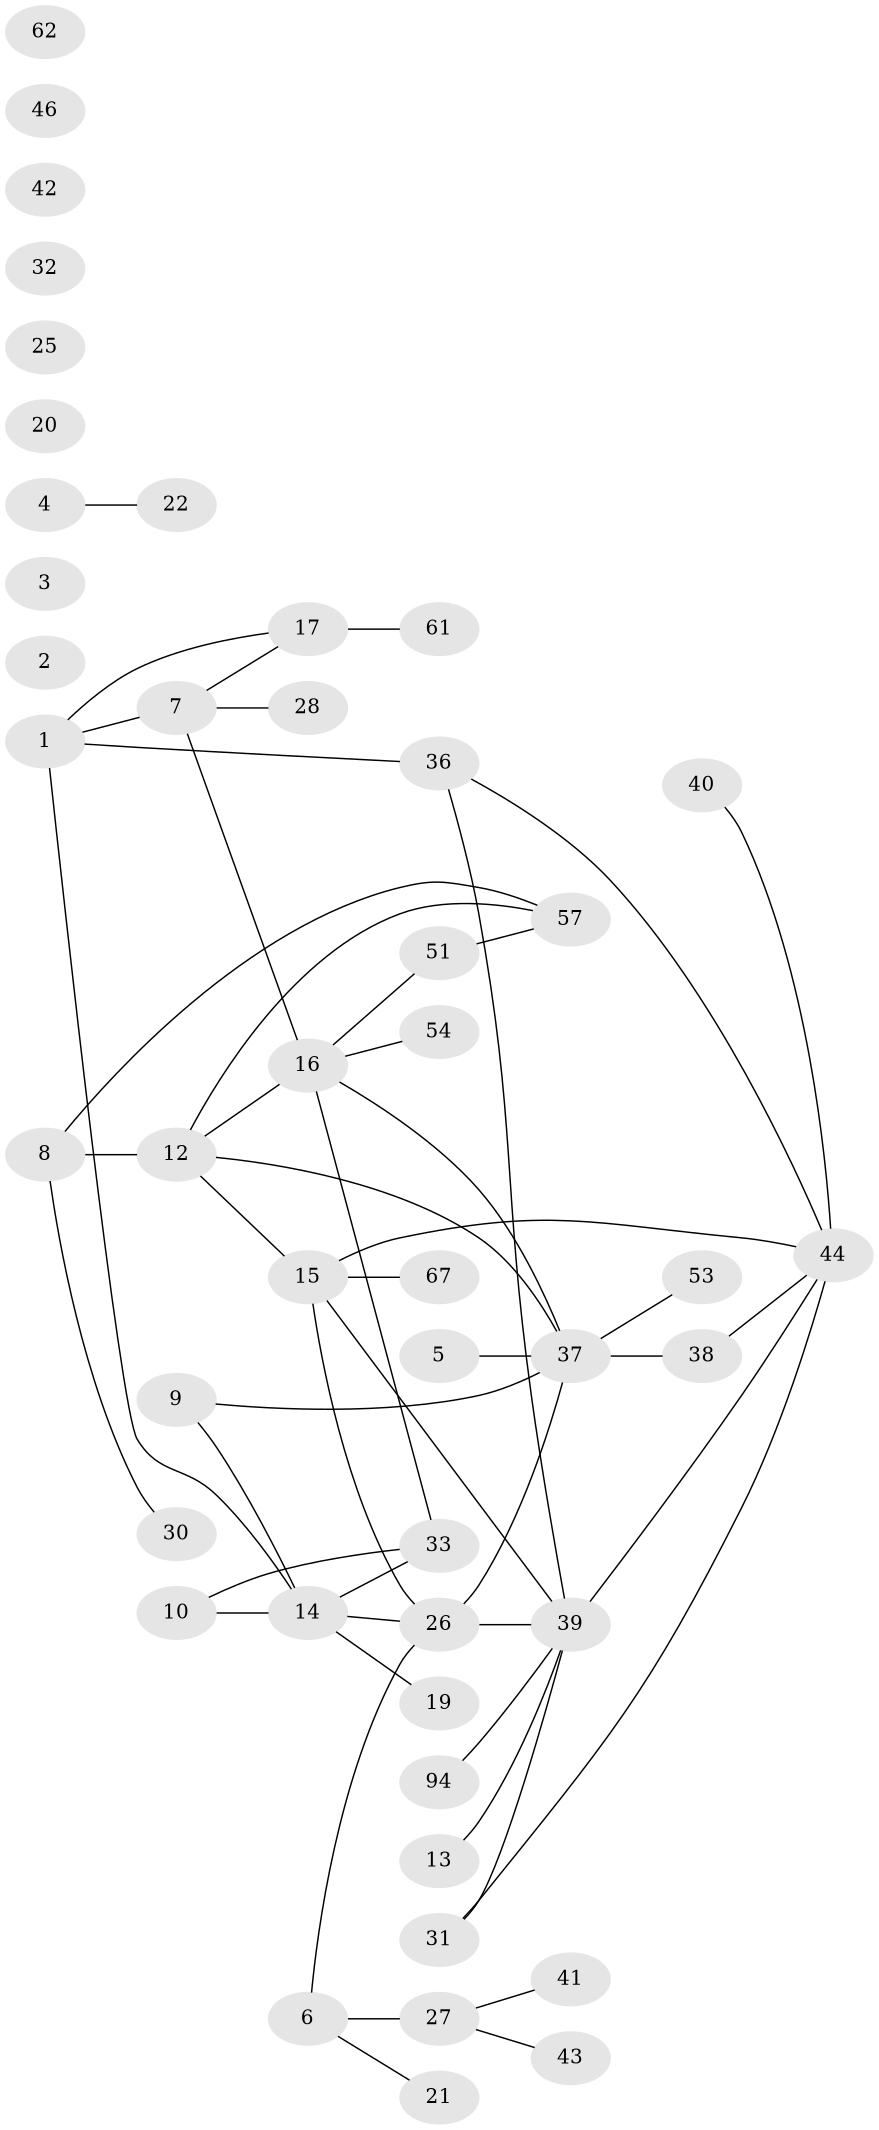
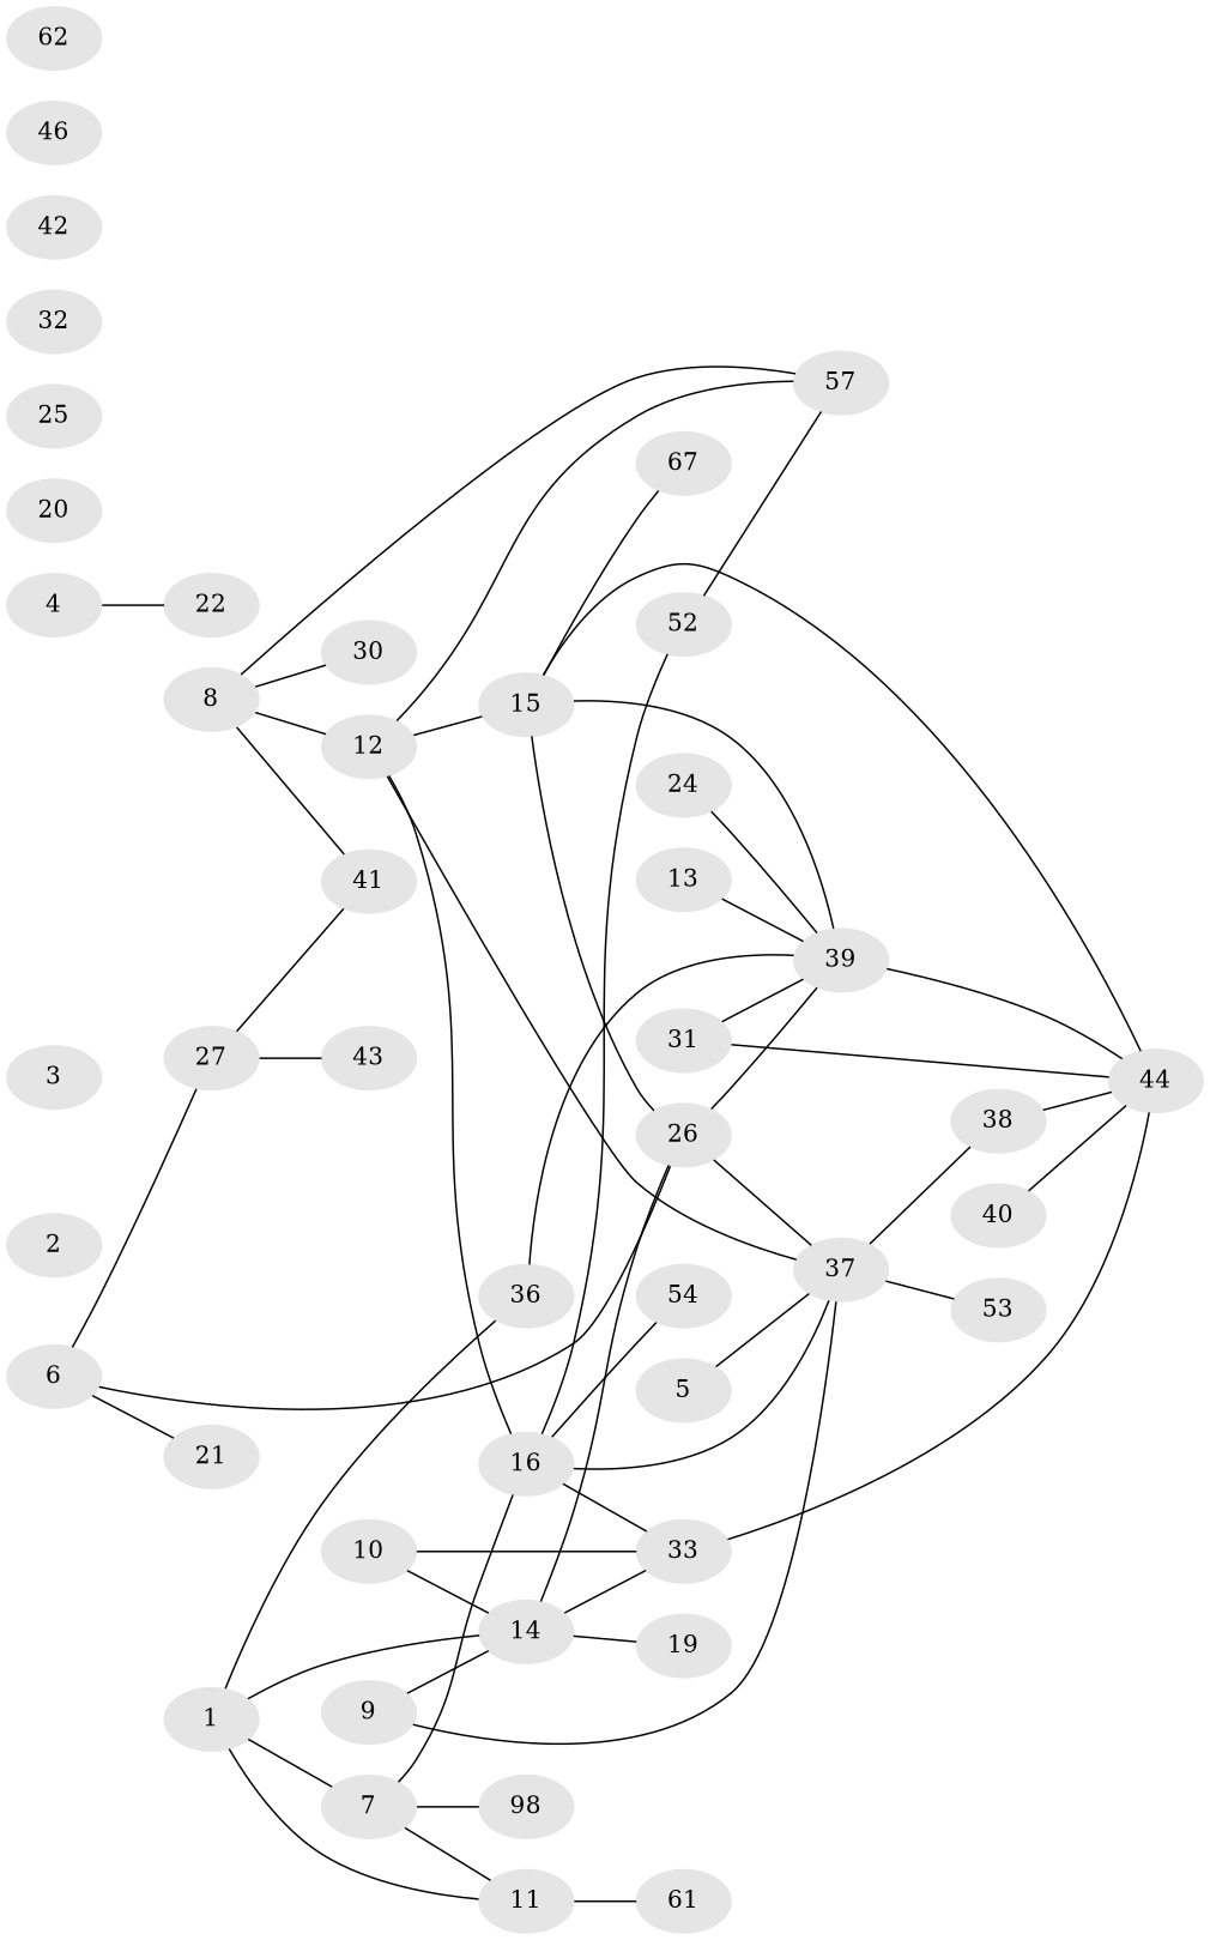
  graph {
    rankdir=LR
    node [color=gray90 style=filled]
    1 [super="+12"]
    7 [super="+45"]
    14 [super="+34"]
-   17 [super="+23"]
+   17 [super="+23" label=11]
    36 [super="+50"]
    16 [super="+56"]
-   28
+   28 [label=98]
    26 [super="+65"]
    33
    19
    61
    39 [super="+49"]
    44 [super="+52"]
    2
    3
    4
    22
    37 [super="+47"]
    38
    53 [super="+58"]
    5
    6 [super="+29"]
    21
    27 [super="+35"]
    41 [super="+48"]
    43
-   51 [super="+66"]
+   51 [super="+66" label=52]
    54
    8 [super="+59"]
    n30 [label=12]
    30
    57 [super="+60"]
    15 [super="+63"]
    9 [super="+64"]
    10 [super="+55"]
    67
    13
    20
-   24 [label=94]
+   24
    25
    31
    32
    40
    42
    46
    62
    1 -- 7
    1 -- 14
    1 -- 17
    1 -- 36
    7 -- 17
    7 -- 16
    7 -- 28
    14 -- 26
    14 -- 33
    14 -- 19
    17 -- 61
    36 -- 39
-   36 -- 44
+   33 -- 44
    16 -- 33
    16 -- 37
    16 -- 51
    16 -- 54
    26 -- 39
    26 -- 37 [weight=2]
    39 -- 44
    4 -- 22
    37 -- 38
    37 -- 53
    38 -- 44
    5 -- 37
    6 -- 26
    6 -- 21
    6 -- 27
    27 -- 41
    27 -- 43
    51 -- 57
+   8 -- 41
    8 -- n30
    8 -- 30
    8 -- 57
    n30 -- 16
    n30 -- 37
    n30 -- 57
    n30 -- 15
    15 -- 26
    15 -- 39
    15 -- 44
    15 -- 67
    9 -- 14
    9 -- 37
    10 -- 14
    10 -- 33
    13 -- 39
    24 -- 39
    31 -- 39
    31 -- 44
    40 -- 44
  }
